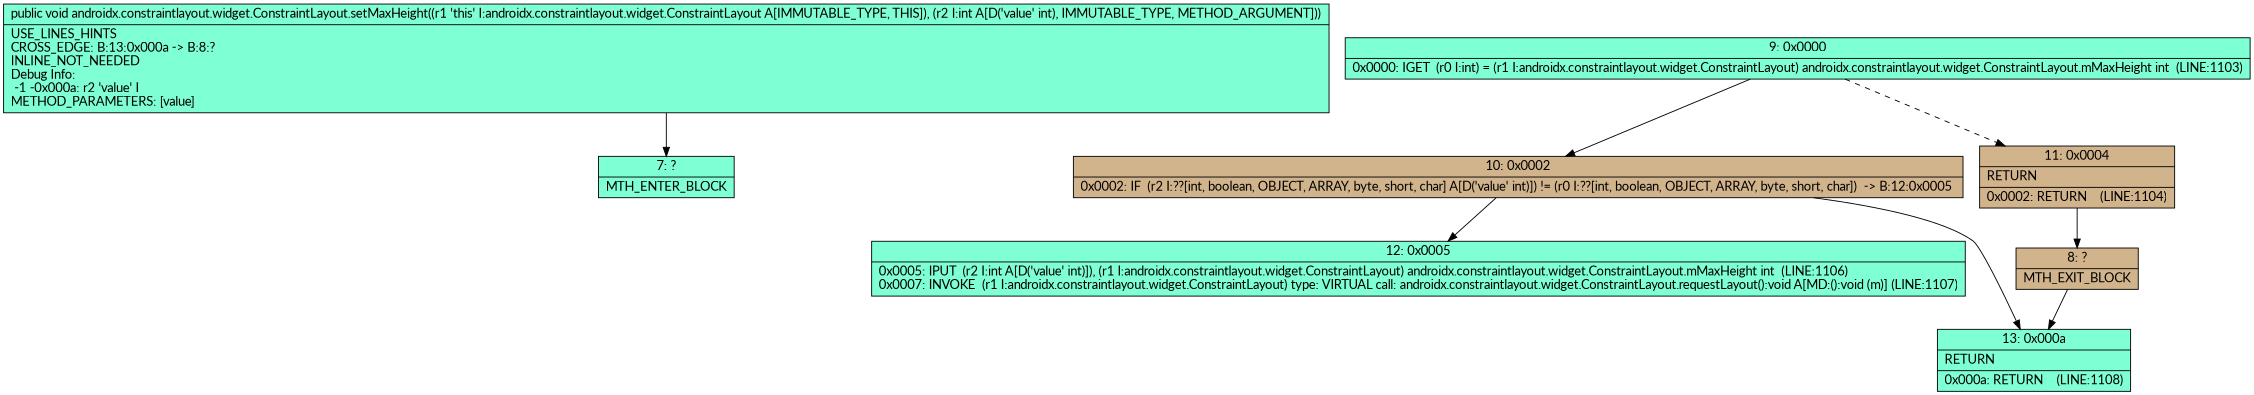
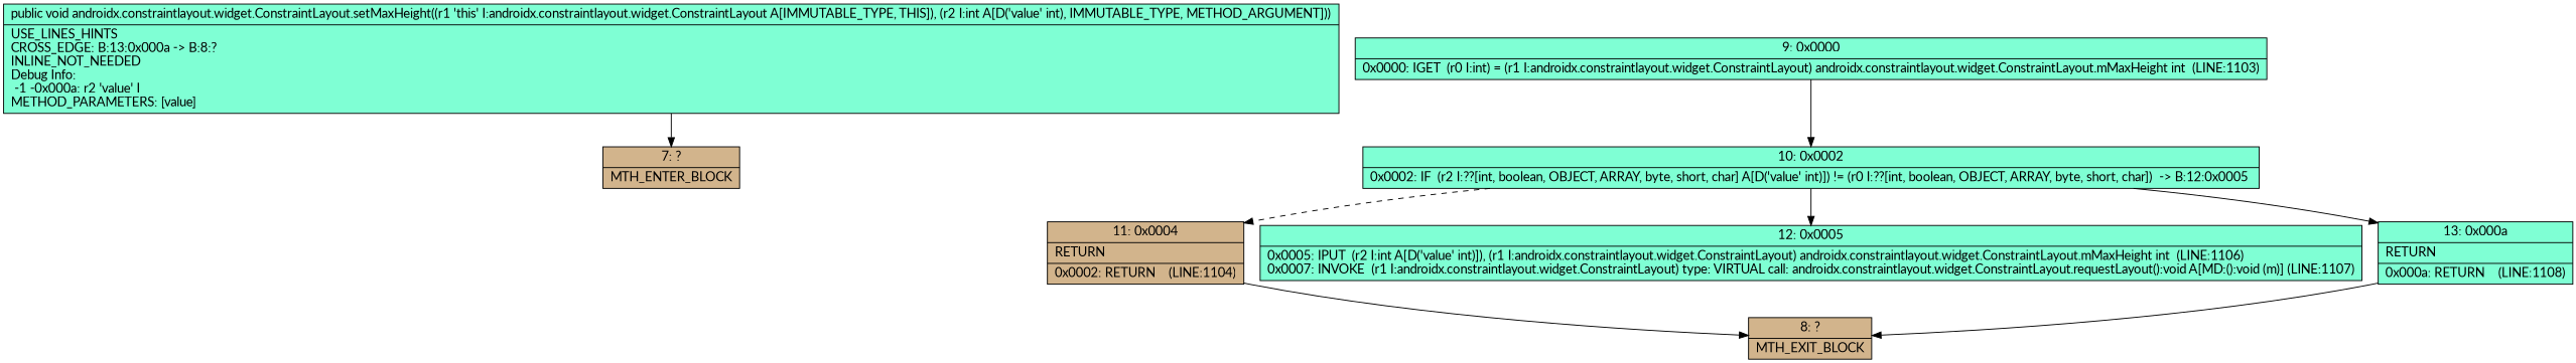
  digraph {
    fontname=Lato
    node [fillcolor=aquamarine fontname=Lato shape=record style=filled]
    edge [fontname=Lato]
-   n1 [label="{7\:\ ?|MTH_ENTER_BLOCK\l}"]
+   n1 [fillcolor=tan label="{7\:\ ?|MTH_ENTER_BLOCK\l}"]
    n2 [label="{9\:\ 0x0000|0x0000: IGET  (r0 I:int) = (r1 I:androidx.constraintlayout.widget.ConstraintLayout) androidx.constraintlayout.widget.ConstraintLayout.mMaxHeight int  (LINE:1103)\l}"]
-   n3 [fillcolor=tan label="{10\:\ 0x0002|0x0002: IF  (r2 I:??[int, boolean, OBJECT, ARRAY, byte, short, char] A[D('value' int)]) != (r0 I:??[int, boolean, OBJECT, ARRAY, byte, short, char])  \-\> B:12:0x0005 \l}"]
+   n3 [label="{10\:\ 0x0002|0x0002: IF  (r2 I:??[int, boolean, OBJECT, ARRAY, byte, short, char] A[D('value' int)]) != (r0 I:??[int, boolean, OBJECT, ARRAY, byte, short, char])  \-\> B:12:0x0005 \l}"]
    n4 [fillcolor=tan label="{11\:\ 0x0004|RETURN\l|0x0002: RETURN    (LINE:1104)\l}"]
    n5 [label="{12\:\ 0x0005|0x0005: IPUT  (r2 I:int A[D('value' int)]), (r1 I:androidx.constraintlayout.widget.ConstraintLayout) androidx.constraintlayout.widget.ConstraintLayout.mMaxHeight int  (LINE:1106)\l0x0007: INVOKE  (r1 I:androidx.constraintlayout.widget.ConstraintLayout) type: VIRTUAL call: androidx.constraintlayout.widget.ConstraintLayout.requestLayout():void A[MD:():void (m)] (LINE:1107)\l}"]
    n6 [label="{13\:\ 0x000a|RETURN\l|0x000a: RETURN    (LINE:1108)\l}"]
    n7 [fillcolor=tan label="{8\:\ ?|MTH_EXIT_BLOCK\l}"]
    n8 [label="{public void androidx.constraintlayout.widget.ConstraintLayout.setMaxHeight((r1 'this' I:androidx.constraintlayout.widget.ConstraintLayout A[IMMUTABLE_TYPE, THIS]), (r2 I:int A[D('value' int), IMMUTABLE_TYPE, METHOD_ARGUMENT]))  | USE_LINES_HINTS\lCROSS_EDGE: B:13:0x000a \-\> B:8:?\lINLINE_NOT_NEEDED\lDebug Info:\l  \-1 \-0x000a: r2 'value' I\lMETHOD_PARAMETERS: [value]\l}"]
    n2 -> n3
-   n2 -> n4 [style=dashed]
+   n3 -> n4 [style=dashed]
    n3 -> n5
    n3 -> n6
    n4 -> n7
-   n7 -> n6
+   n6 -> n7
    n8 -> n1
  }
